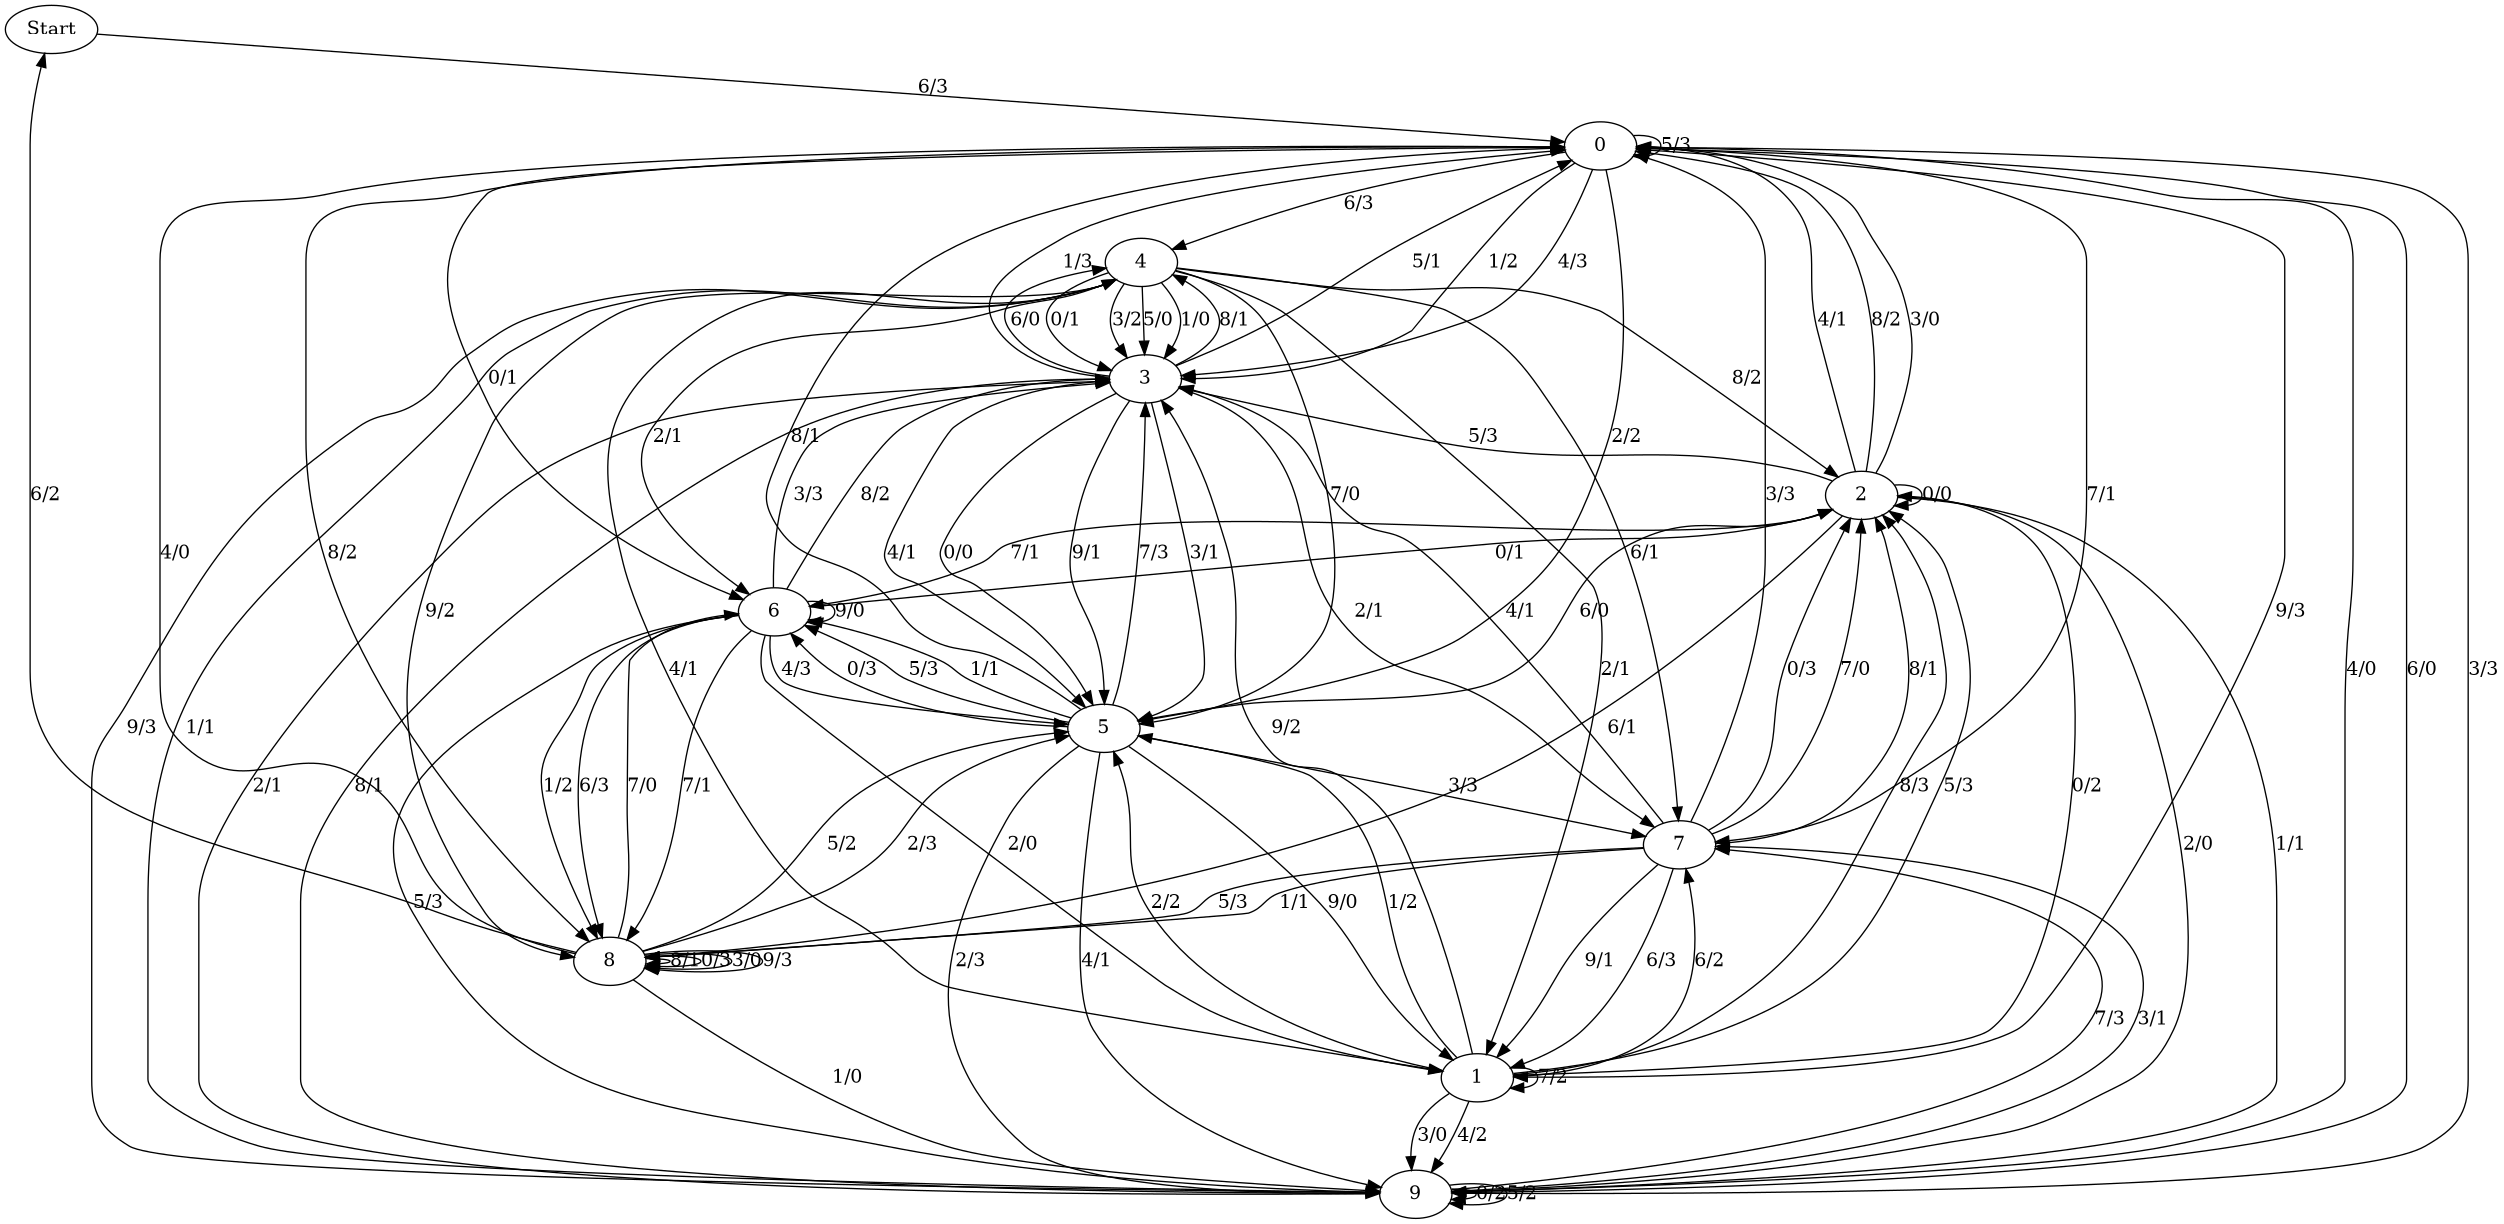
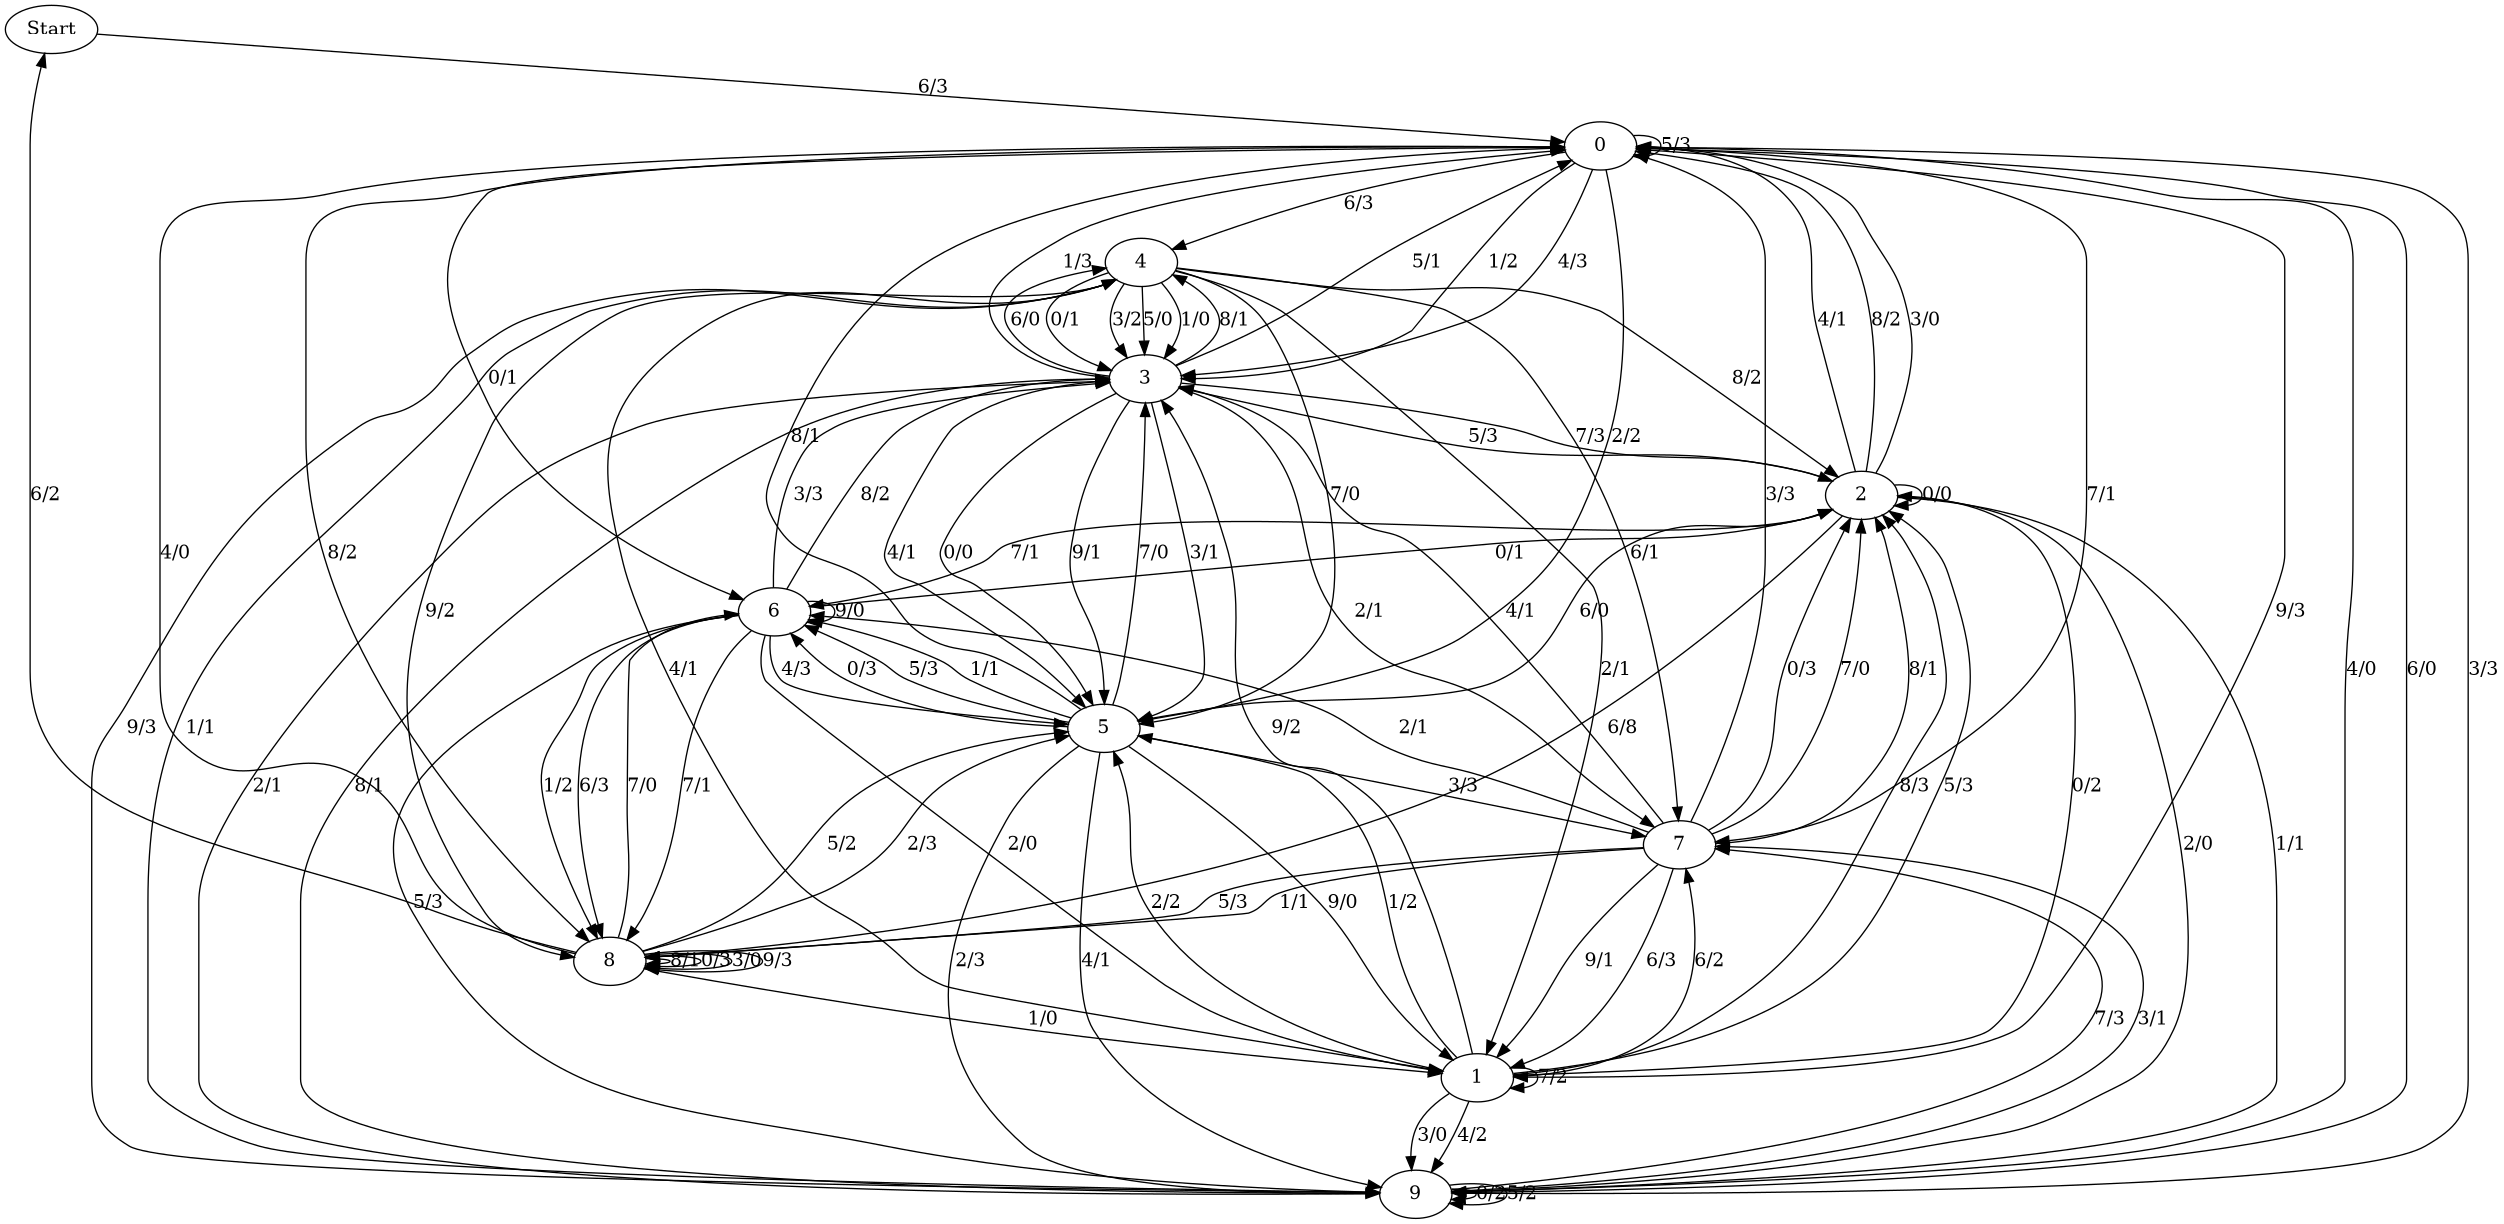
  digraph {
    Start
    0
    4
    3
    8
    1
    9
    5
    7
    6
    2
    Start -> 0 [label="6/3"]
    0 -> 0 [label="5/3"]
    0 -> 4 [label="6/3"]
    0 -> 3 [label="1/2"]
    0 -> 3 [label="4/3"]
    0 -> 8 [label="8/2"]
    0 -> 1 [label="9/3"]
    0 -> 9 [label="3/3"]
    0 -> 5 [label="2/2"]
    0 -> 7 [label="7/1"]
    0 -> 6 [label="0/1"]
    4 -> 3 [label="0/1"]
    4 -> 3 [label="3/2"]
    4 -> 3 [label="5/0"]
    4 -> 3 [label="1/0"]
    4 -> 8 [label="9/2"]
    4 -> 1 [label="4/1"]
    4 -> 1 [label="2/1"]
    4 -> 5 [label="7/0"]
    4 -> 7 [label="6/1"]
    4 -> 2 [label="8/2"]
    3 -> 0 [label="1/3"]
    3 -> 0 [label="5/1"]
    3 -> 4 [label="8/1"]
    3 -> 4 [label="6/0"]
    3 -> 5 [label="9/1"]
    3 -> 5 [label="3/1"]
    3 -> 5 [label="4/1"]
    3 -> 5 [label="0/0"]
    3 -> 7 [label="2/1"]
+   3 -> 2 [label="7/3"]
    8 -> Start [label="6/2"]
    8 -> 0 [label="4/0"]
    8 -> 8 [label="8/1"]
    8 -> 8 [label="0/3"]
    8 -> 8 [label="3/0"]
    8 -> 8 [label="9/3"]
-   8 -> 9 [label="1/0"]
+   8 -> 1 [label="1/0"]
    8 -> 5 [label="5/2"]
    8 -> 5 [label="2/3"]
    8 -> 6 [label="7/0"]
    1 -> 3 [label="9/2"]
    1 -> 1 [label="7/2"]
    1 -> 9 [label="3/0"]
    1 -> 9 [label="4/2"]
    1 -> 5 [label="1/2"]
    1 -> 5 [label="2/2"]
    1 -> 7 [label="6/2"]
    1 -> 2 [label="0/2"]
    1 -> 2 [label="8/3"]
    1 -> 2 [label="5/3"]
    9 -> 0 [label="4/0"]
    9 -> 0 [label="6/0"]
    9 -> 4 [label="9/3"]
    9 -> 4 [label="1/1"]
    9 -> 3 [label="8/1"]
    9 -> 3 [label="2/1"]
    9 -> 9 [label="0/2"]
    9 -> 9 [label="5/2"]
    9 -> 7 [label="7/3"]
    9 -> 7 [label="3/1"]
    5 -> 0 [label="8/1"]
-   5 -> 3 [label="7/3"]
+   5 -> 3 [label="7/0"]
    5 -> 1 [label="9/0"]
    5 -> 9 [label="2/3"]
    5 -> 9 [label="4/1"]
    5 -> 7 [label="3/3"]
    5 -> 6 [label="0/3"]
    5 -> 6 [label="5/3"]
    5 -> 6 [label="1/1"]
    5 -> 2 [label="6/0"]
    7 -> 0 [label="3/3"]
    7 -> 3 [label="4/1"]
    7 -> 8 [label="5/3"]
    7 -> 8 [label="1/1"]
    7 -> 1 [label="6/3"]
    7 -> 1 [label="9/1"]
-   4 -> 6 [label="2/1"]
+   7 -> 6 [label="2/1"]
    7 -> 2 [label="8/1"]
    7 -> 2 [label="0/3"]
    7 -> 2 [label="7/0"]
    6 -> 3 [label="3/3"]
    6 -> 3 [label="8/2"]
    6 -> 8 [label="7/1"]
    6 -> 8 [label="6/3"]
    6 -> 8 [label="1/2"]
    6 -> 1 [label="2/0"]
    6 -> 9 [label="5/3"]
    6 -> 5 [label="4/3"]
    6 -> 6 [label="9/0"]
    6 -> 2 [label="0/1"]
    2 -> 0 [label="4/1"]
    2 -> 0 [label="8/2"]
    2 -> 0 [label="3/0"]
    2 -> 3 [label="5/3"]
-   2 -> 8 [label="6/1"]
+   2 -> 8 [label="6/8"]
    2 -> 9 [label="2/0"]
    2 -> 9 [label="1/1"]
    2 -> 6 [label="7/1"]
    2 -> 2 [label="0/0"]
  }
